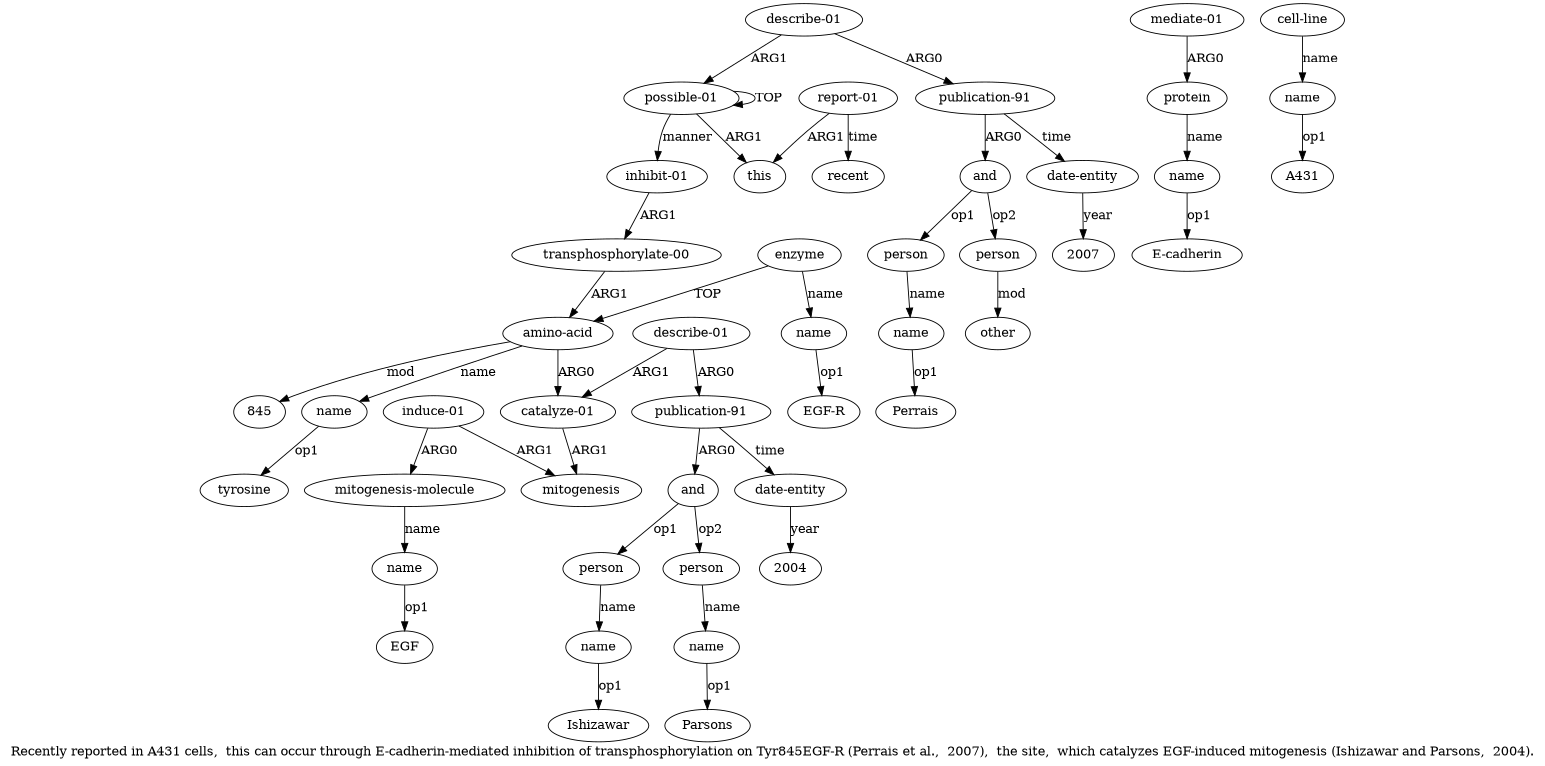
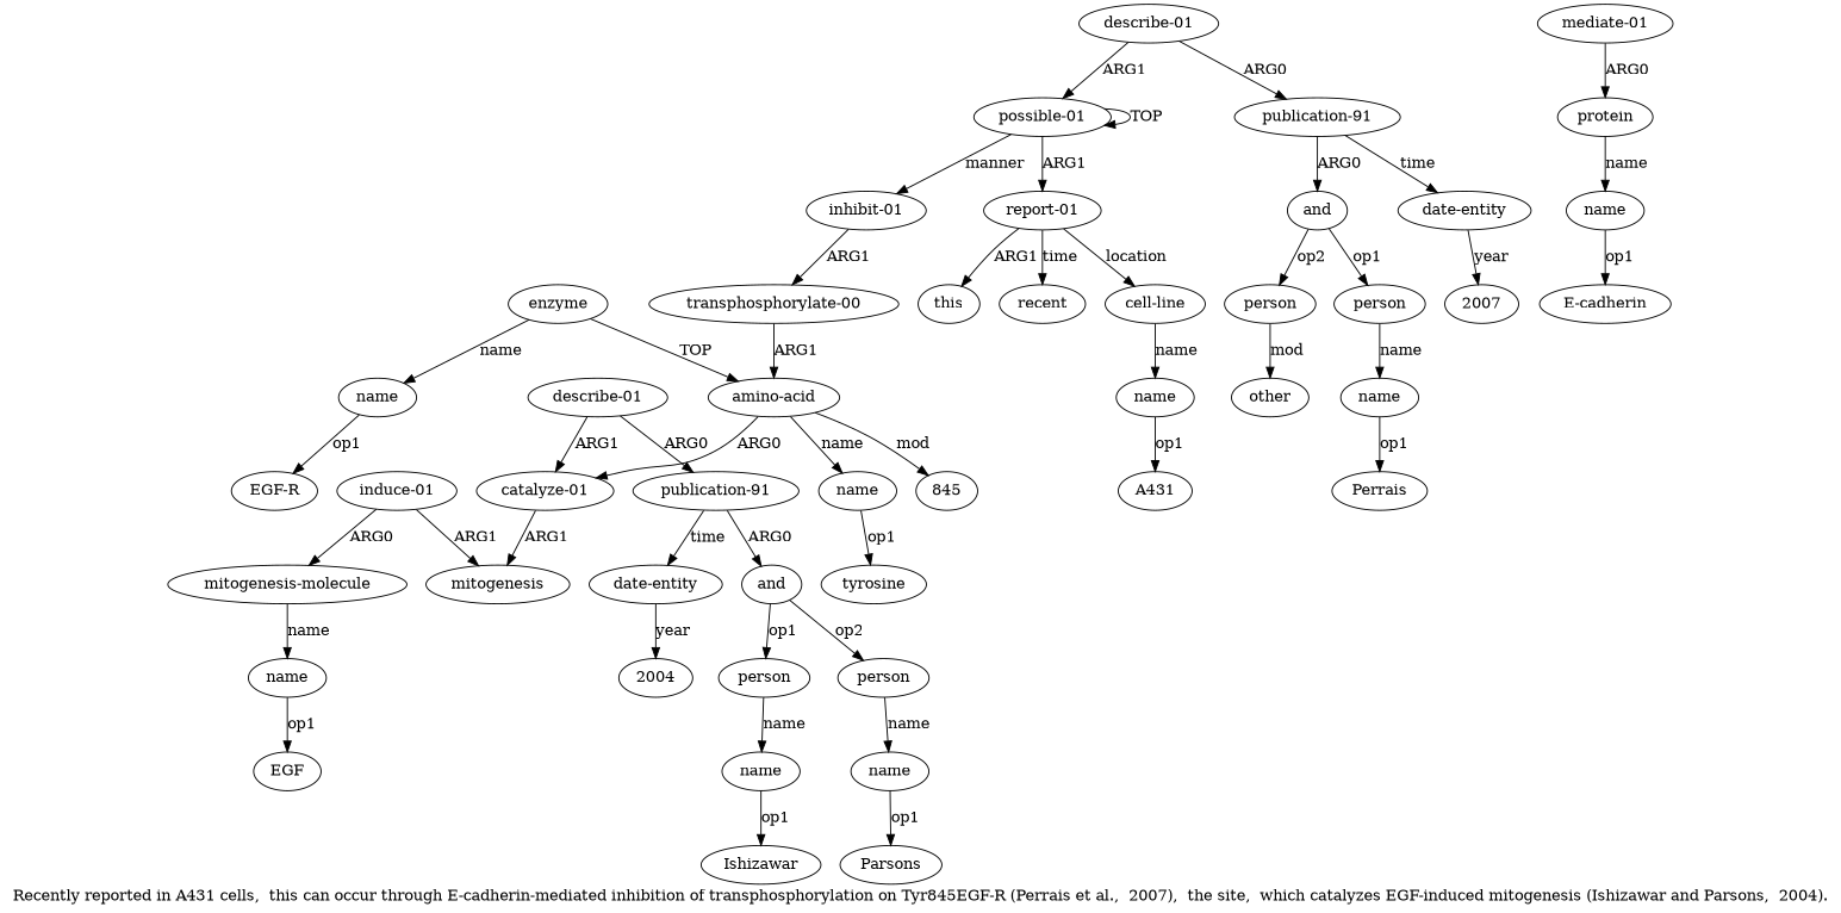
  digraph {
    label="Recently reported in A431 cells,  this can occur through E-cadherin-mediated inhibition of transphosphorylation on Tyr845EGF-R (Perrais et al.,  2007),  the site,  which catalyzes EGF-induced mitogenesis (Ishizawar and Parsons,  2004)."
    node [color=black gold_ind=-1 gold_label=name test_ind=-1 test_label=name]
    edge [color=black gold_label=op1 test_label=op1]
    n1 [gold_ind=20 gold_label=person label=person test_ind=20 test_label=person]
    n2 [gold_ind=21 label=name test_ind=21]
    n3 [gold_label=Ishizawar label=Ishizawar test_label=Ishizawar]
    n4 [gold_ind=22 gold_label=person label=person test_ind=22 test_label=person]
    n5 [gold_ind=23 label=name test_ind=23]
    n6 [gold_label=Parsons label=Parsons test_label=Parsons]
    n7 [gold_ind=24 gold_label="date-entity" label="date-entity" test_ind=24 test_label="date-entity"]
    n8 [gold_label=2004 label=2004 test_label=2004]
    n9 [gold_ind=25 gold_label="mediate-01" label="mediate-01" test_ind=25 test_label="mediate-01"]
    n10 [gold_ind=26 gold_label=protein label=protein test_ind=26 test_label=protein]
    n11 [gold_ind=27 label=name test_ind=27]
    n12 [gold_ind=6 gold_label="inhibit-01" label="inhibit-01" test_ind=6 test_label="inhibit-01"]
    n13 [gold_ind=7 gold_label="transphosphorylate-00" label="transphosphorylate-00" test_ind=7 test_label="transphosphorylate-00"]
    n14 [gold_label="E-cadherin" label="E-cadherin" test_label="E-cadherin"]
    n15 [gold_ind=8 gold_label="amino-acid" label="amino-acid" test_ind=8 test_label="amino-acid"]
    n16 [gold_ind=28 gold_label="describe-01" label="describe-01" test_ind=28 test_label="describe-01"]
    n17 [gold_ind=29 gold_label="publication-91" label="publication-91" test_ind=29 test_label="publication-91"]
    n18 [gold_ind=0 gold_label="possible-01" label="possible-01" test_ind=0 test_label="possible-01"]
    n19 [gold_ind=30 gold_label=and label=and test_ind=30 test_label=and]
    n20 [gold_ind=35 gold_label="date-entity" label="date-entity" test_ind=35 test_label="date-entity"]
    n21 [gold_ind=1 gold_label=this label=this test_ind=1 test_label=this]
    n22 [gold_ind=31 gold_label=person label=person test_ind=31 test_label=person]
    n23 [gold_ind=33 gold_label=person label=person test_ind=33 test_label=person]
    n24 [gold_label=2007 label=2007 test_label=2007]
    n25 [gold_ind=32 label=name test_ind=32]
    n26 [gold_ind=34 gold_label=other label=other test_ind=34 test_label=other]
    n27 [gold_label=Perrais label=Perrais test_label=Perrais]
    n28 [gold_label=tyrosine label=tyrosine test_label=tyrosine]
    n29 [gold_label=845 label=845 test_label=845]
    n30 [gold_label=EGF label=EGF test_label=EGF]
    n31 [gold_ind=15 gold_label="small-molecule" label="mitogenesis-molecule" test_ind=15 test_label="small-molecule"]
    n32 [gold_ind=16 label=name test_ind=16]
    n33 [gold_ind=14 gold_label="induce-01" label="induce-01" test_ind=14 test_label="induce-01"]
    n34 [gold_ind=13 gold_label=mitogenesis label=mitogenesis test_ind=13 test_label=mitogenesis]
    n35 [gold_ind=17 gold_label="describe-01" label="describe-01" test_ind=17 test_label="describe-01"]
    n36 [gold_ind=12 gold_label="catalyze-01" label="catalyze-01" test_ind=12 test_label="catalyze-01"]
    n37 [gold_ind=18 gold_label="publication-91" label="publication-91" test_ind=18 test_label="publication-91"]
    n38 [gold_ind=19 gold_label=and label=and test_ind=19 test_label=and]
    n39 [gold_ind=9 label=name test_ind=9]
    n40 [gold_ind=11 label=name test_ind=11]
    n41 [gold_label="EGF-R" label="EGF-R" test_label="EGF-R"]
    n42 [gold_ind=10 gold_label=enzyme label=enzyme test_ind=10 test_label=enzyme]
    n43 [gold_ind=3 gold_label=recent label=recent test_ind=3 test_label=recent]
    n44 [gold_ind=2 gold_label="report-01" label="report-01" test_ind=2 test_label="report-01"]
    n45 [gold_ind=4 gold_label="cell-line" label="cell-line" test_ind=4 test_label="cell-line"]
    n46 [gold_ind=5 label=name test_ind=5]
    n47 [gold_label=A431 label=A431 test_label=A431]
    n1 -> n2 [gold_label=name label=name test_label=name]
    n2 -> n3 [label=op1]
    n4 -> n5 [gold_label=name label=name test_label=name]
    n5 -> n6 [label=op1]
    n7 -> n8 [gold_label=year label=year test_label=year]
    n9 -> n10 [gold_label=ARG0 label=ARG0 test_label=ARG0]
    n10 -> n11 [gold_label=name label=name test_label=name]
    n11 -> n14 [label=op1]
    n12 -> n13 [gold_label=ARG1 label=ARG1 test_label=ARG1]
    n13 -> n15 [gold_label=ARG1 label=ARG1 test_label=ARG1]
    n15 -> n29 [gold_label=mod label=mod test_label=mod]
    n15 -> n36 [gold_label=ARG0 label=ARG0 test_label=ARG0]
    n15 -> n39 [gold_label=name label=name test_label=name]
    n16 -> n17 [gold_label=ARG0 label=ARG0 test_label=ARG0]
    n16 -> n18 [gold_label=ARG1 label=ARG1 test_label=ARG1]
    n17 -> n19 [gold_label=ARG0 label=ARG0 test_label=ARG0]
    n17 -> n20 [gold_label=time label=time test_label=time]
    n18 -> n12 [gold_label=manner label=manner test_label=manner]
    n18 -> n18 [gold_label=TOP label=TOP test_label=TOP]
-   n18 -> n21 [gold_label=ARG1 label=ARG1 test_label=ARG1]
+   n18 -> n44 [gold_label=ARG1 label=ARG1 test_label=ARG1]
    n19 -> n22 [label=op1]
    n19 -> n23 [gold_label=op2 label=op2 test_label=op2]
    n20 -> n24 [gold_label=year label=year test_label=year]
    n22 -> n25 [gold_label=name label=name test_label=name]
    n23 -> n26 [gold_label=mod label=mod test_label=mod]
    n25 -> n27 [label=op1]
    n31 -> n32 [gold_label=name label=name test_label=name]
    n32 -> n30 [label=op1]
    n33 -> n31 [gold_label=ARG0 label=ARG0 test_label=ARG0]
    n33 -> n34 [gold_label=ARG1 label=ARG1 test_label=ARG1]
    n35 -> n36 [gold_label=ARG1 label=ARG1 test_label=ARG1]
    n35 -> n37 [gold_label=ARG0 label=ARG0 test_label=ARG0]
    n36 -> n34 [gold_label=ARG1 label=ARG1 test_label=ARG1]
    n37 -> n7 [gold_label=time label=time test_label=time]
    n37 -> n38 [gold_label=ARG0 label=ARG0 test_label=ARG0]
    n38 -> n1 [label=op1]
    n38 -> n4 [gold_label=op2 label=op2 test_label=op2]
    n39 -> n28 [label=op1]
    n40 -> n41 [label=op1]
    n42 -> n15 [gold_label=part label=TOP test_label=part]
    n42 -> n40 [gold_label=name label=name test_label=name]
    n44 -> n21 [gold_label=ARG1 label=ARG1 test_label=ARG1]
    n44 -> n43 [gold_label=time label=time test_label=time]
+   n44 -> n45 [gold_label=location label=location test_label=location]
    n45 -> n46 [gold_label=name label=name test_label=name]
    n46 -> n47 [label=op1]
  }
